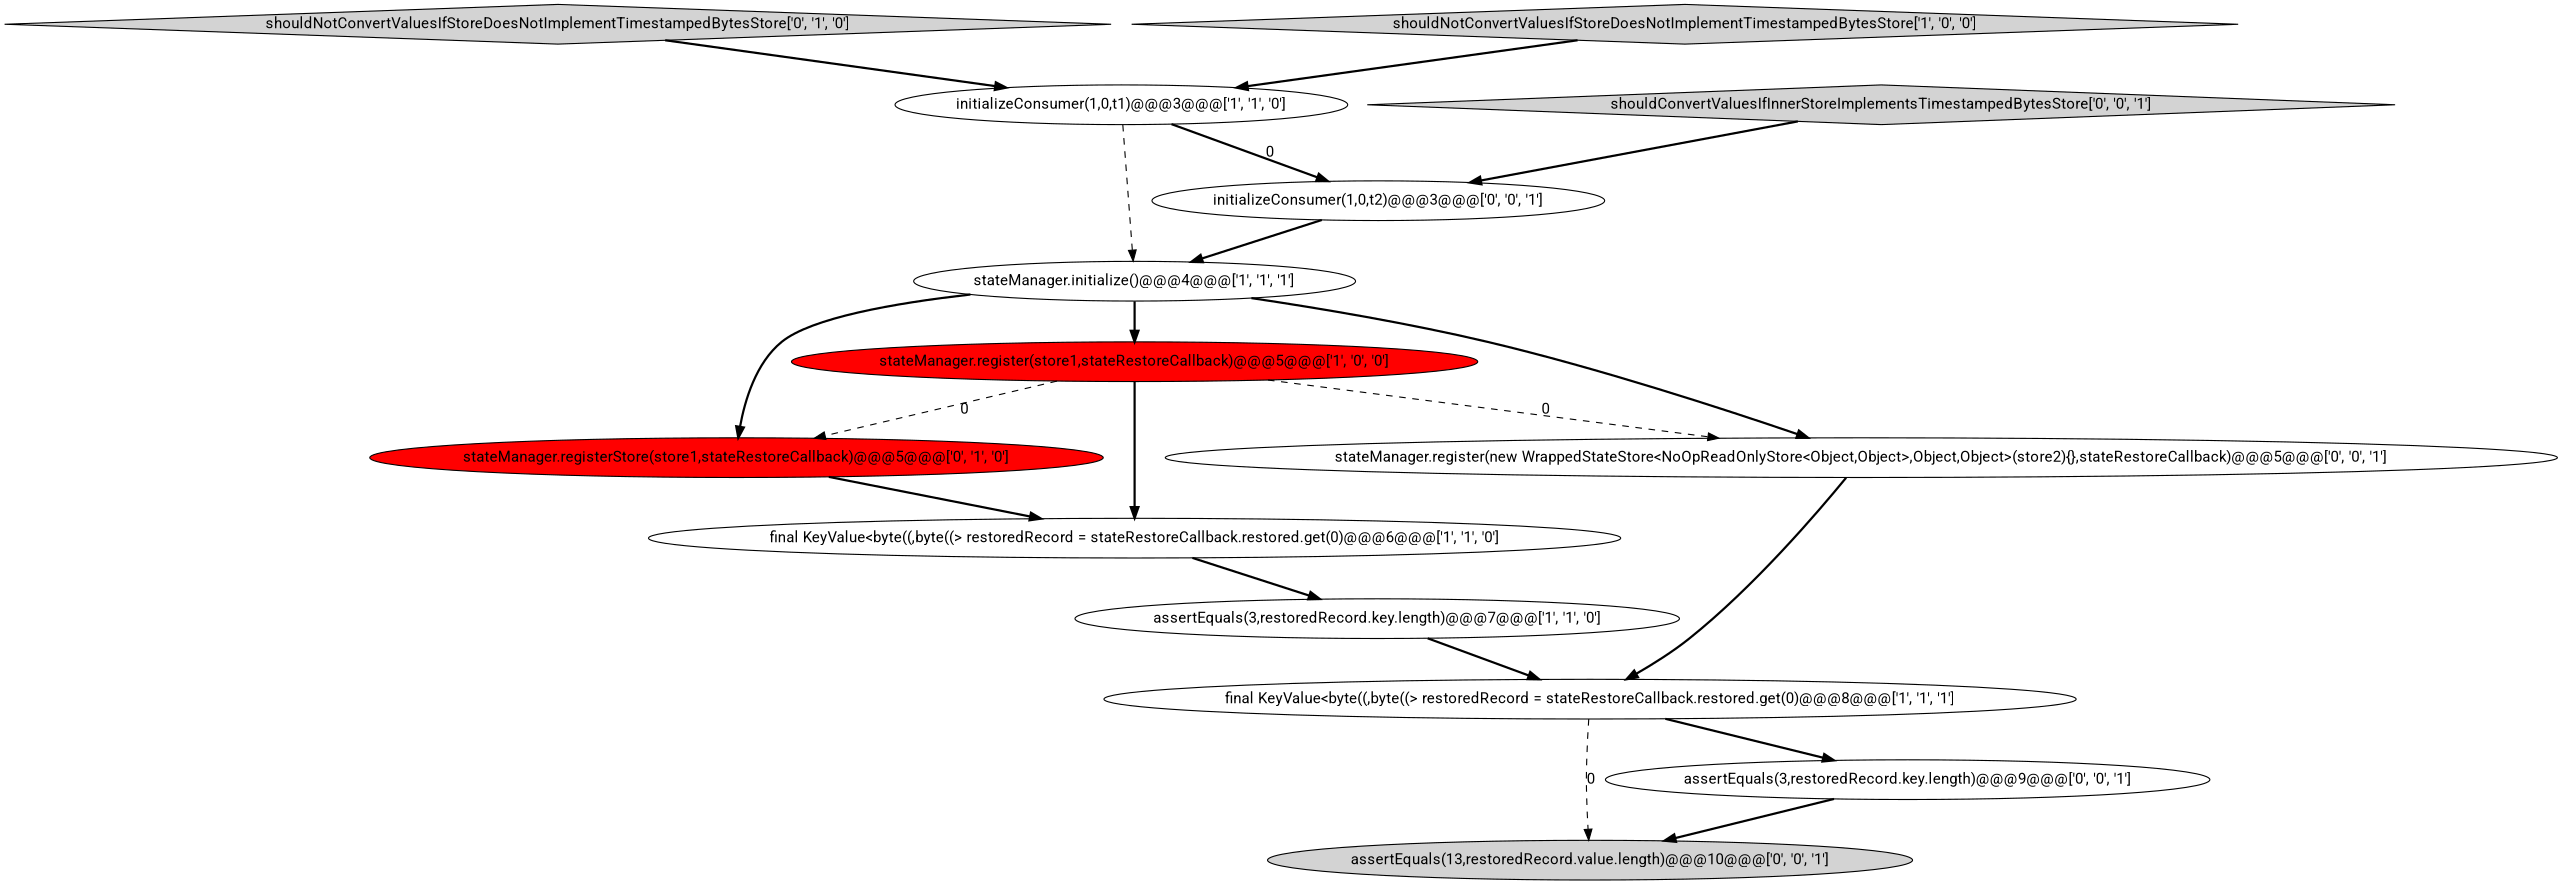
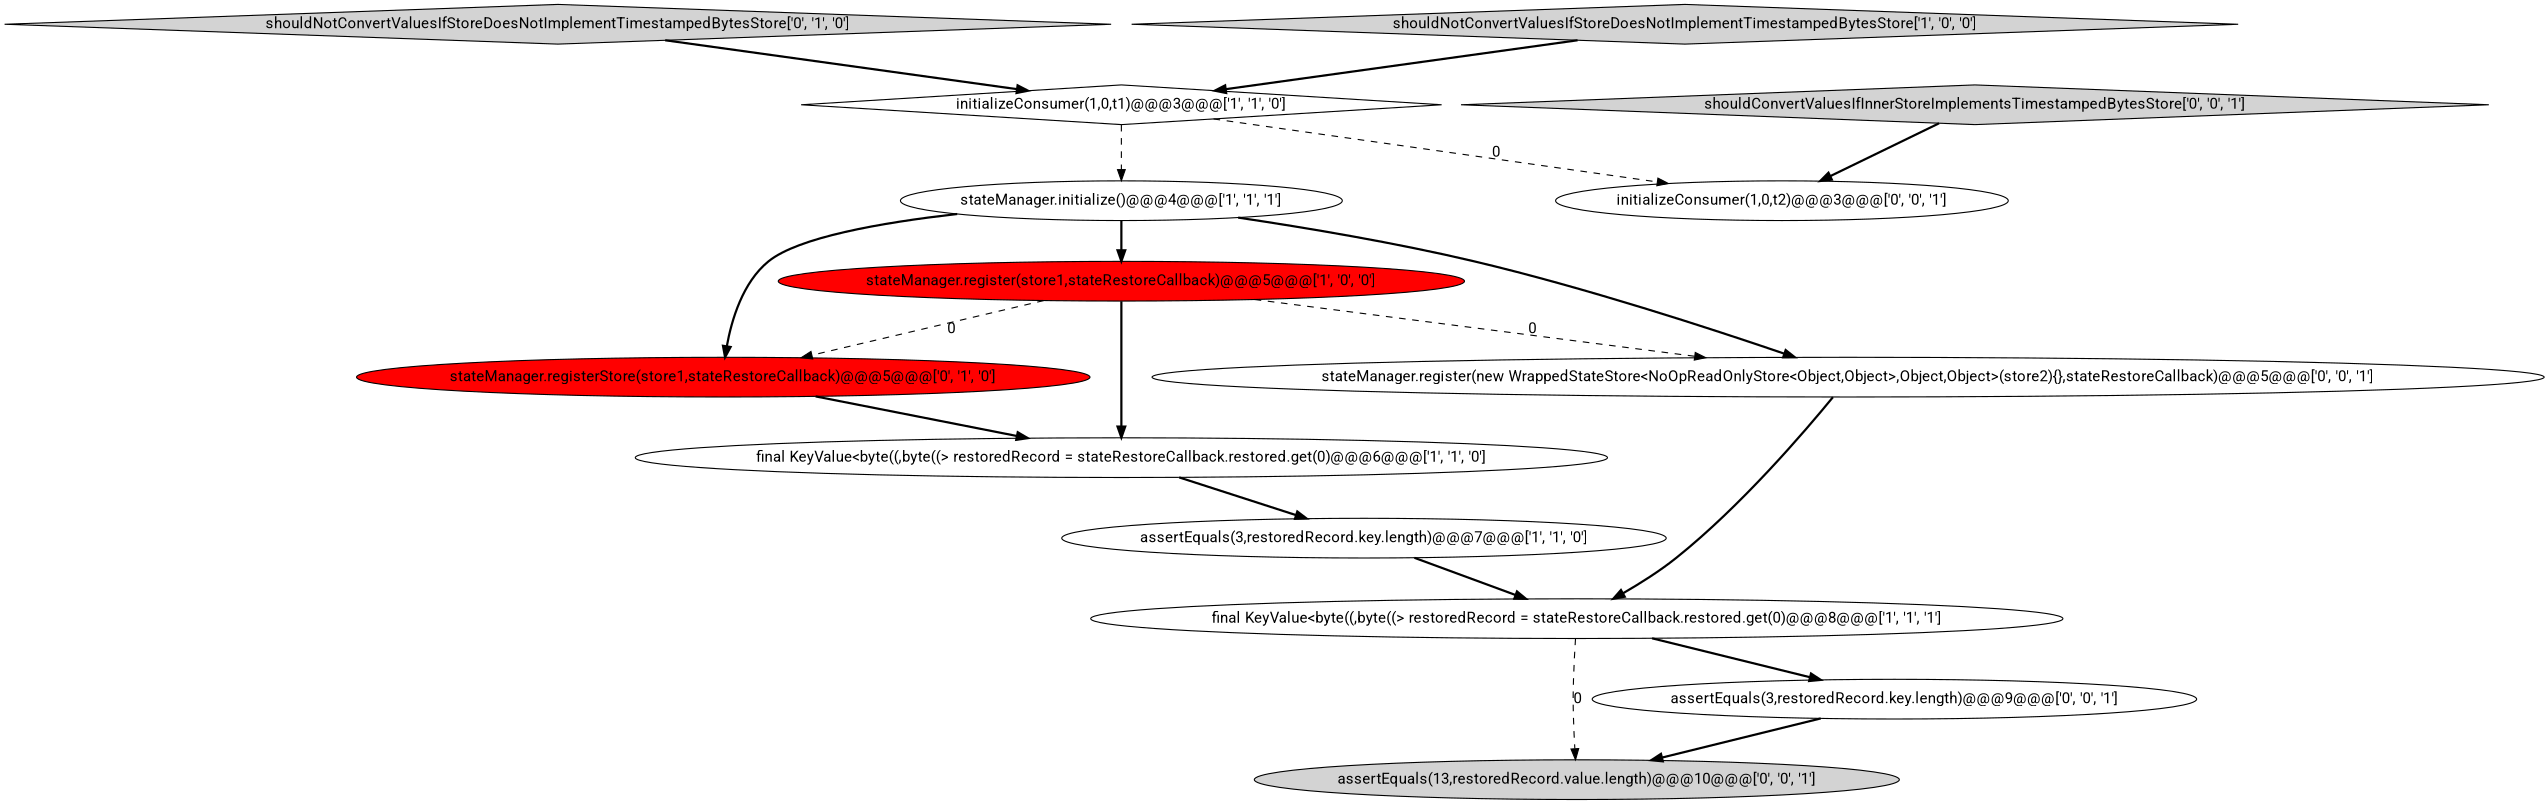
  digraph {
    fontname=Roboto
    node [fillcolor=white fontname=Roboto shape=ellipse style=filled]
    edge [fontname=Roboto style=bold]
    n1 [label="final KeyValue<byte((,byte((> restoredRecord = stateRestoreCallback.restored.get(0)@@@8@@@['1', '1', '1']"]
    n2 [fillcolor=lightgray label="assertEquals(13,restoredRecord.value.length)@@@10@@@['0', '0', '1']"]
    n3 [label="assertEquals(3,restoredRecord.key.length)@@@9@@@['0', '0', '1']"]
    n4 [label="final KeyValue<byte((,byte((> restoredRecord = stateRestoreCallback.restored.get(0)@@@6@@@['1', '1', '0']"]
    n5 [label="assertEquals(3,restoredRecord.key.length)@@@7@@@['1', '1', '0']"]
    n6 [fillcolor=lightgray label="shouldNotConvertValuesIfStoreDoesNotImplementTimestampedBytesStore['0', '1', '0']" shape=diamond]
-   n7 [label="initializeConsumer(1,0,t1)@@@3@@@['1', '1', '0']"]
+   n7 [label="initializeConsumer(1,0,t1)@@@3@@@['1', '1', '0']" shape=diamond]
    n8 [label="initializeConsumer(1,0,t2)@@@3@@@['0', '0', '1']"]
    n9 [label="stateManager.initialize()@@@4@@@['1', '1', '1']"]
    n10 [fillcolor=red label="stateManager.registerStore(store1,stateRestoreCallback)@@@5@@@['0', '1', '0']"]
    n11 [label="stateManager.register(new WrappedStateStore<NoOpReadOnlyStore<Object,Object>,Object,Object>(store2){},stateRestoreCallback)@@@5@@@['0', '0', '1']"]
    n12 [fillcolor=red label="stateManager.register(store1,stateRestoreCallback)@@@5@@@['1', '0', '0']"]
    n13 [fillcolor=lightgray label="shouldConvertValuesIfInnerStoreImplementsTimestampedBytesStore['0', '0', '1']" shape=diamond]
    n14 [fillcolor=lightgray label="shouldNotConvertValuesIfStoreDoesNotImplementTimestampedBytesStore['1', '0', '0']" shape=diamond]
    n1 -> n2 [label=0 style=dashed]
    n1 -> n3
    n3 -> n2
    n4 -> n5
    n5 -> n1
    n6 -> n7
-   n7 -> n8 [label=0]
+   n7 -> n8 [label=0 style=dashed]
    n7 -> n9 [style=dashed]
-   n8 -> n9
    n9 -> n10
    n9 -> n11
    n9 -> n12
    n10 -> n4
    n11 -> n1
    n12 -> n4
    n12 -> n10 [label=0 style=dashed]
    n12 -> n11 [label=0 style=dashed]
    n13 -> n8
    n14 -> n7
  }
